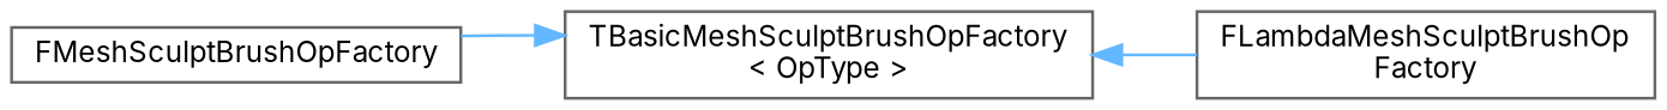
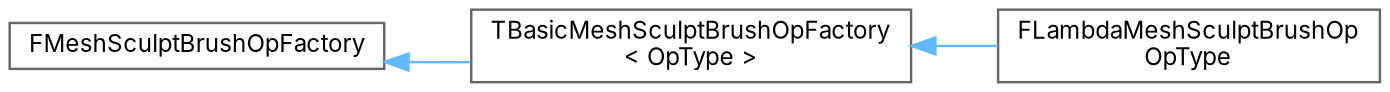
  digraph {
    fontname=Inter
    rankdir=LR
    node [color=grey40 fillcolor=white fontname=Inter fontsize=10 shape=box style=filled]
    edge [color=steelblue1 dir=back fontname=Inter fontsize=10 labelfontname=Helvetica labelfontsize=10 style=solid]
    n1 [height=0.2 label=FMeshSculptBrushOpFactory width=0.4]
    n2 [height=0.2 label="TBasicMeshSculptBrushOpFactory\l\< OpType \>" width=0.4]
-   n3 [height=0.2 label="FLambdaMeshSculptBrushOp\lFactory" width=0.4]
-   n2 -> n1
+   n3 [height=0.2 label="FLambdaMeshSculptBrushOp\lOpType" width=0.4]
+   n1 -> n2
    n2 -> n3
  }
